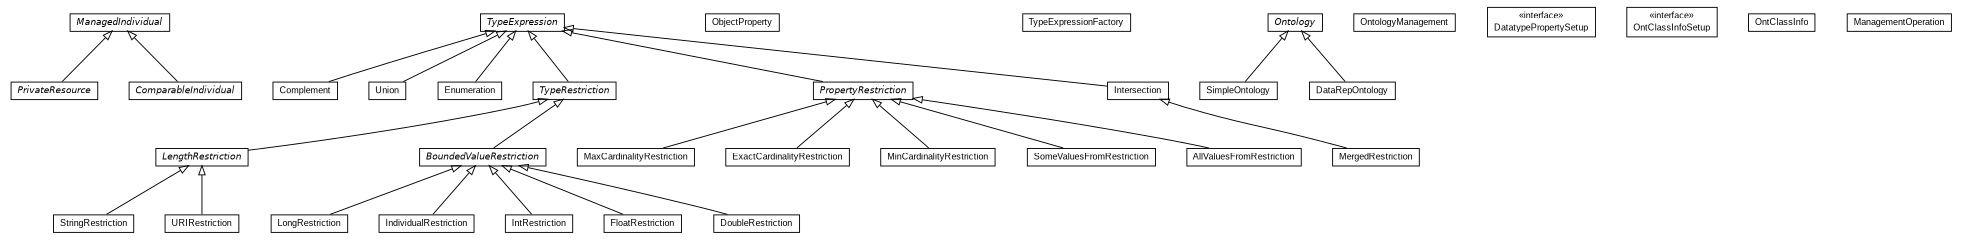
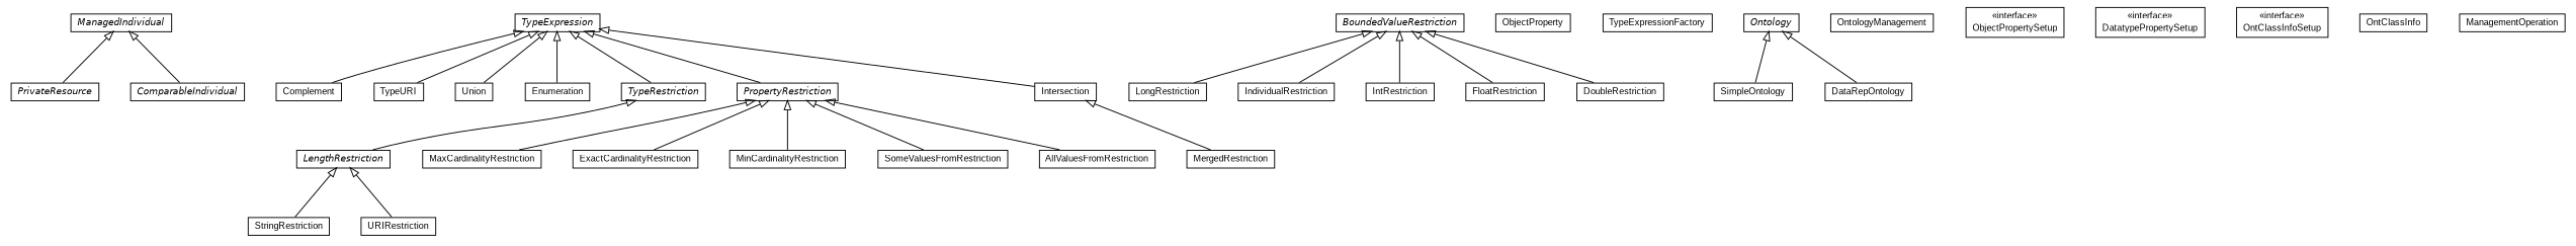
  digraph {
    fontname="Liberation Sans"
    nodesep=0.25
    ranksep=0.5
    node [fontcolor=black fontname="Liberation Sans" fontsize=10.0 shape=plaintext]
    edge [arrowtail=empty dir=back fontname="Liberation Sans" fontsize=10 headport=p labelfontname=Helvetica labelfontsize=10 tailport=p]
    n1 [label=<<table title="org.universAAL.middleware.owl.PrivateResource" border="0" cellborder="1" cellspacing="0" cellpadding="2" port="p" href="./PrivateResource.html"> 		<tr><td><table border="0" cellspacing="0" cellpadding="1"> <tr><td align="center" balign="center"><font face="Helvetica-Oblique"> PrivateResource </font></td></tr> 		</table></td></tr> 		</table>>]
    n2 [label=<<table title="org.universAAL.middleware.owl.StringRestriction" border="0" cellborder="1" cellspacing="0" cellpadding="2" port="p" href="./StringRestriction.html"> 		<tr><td><table border="0" cellspacing="0" cellpadding="1"> <tr><td align="center" balign="center"> StringRestriction </td></tr> 		</table></td></tr> 		</table>>]
    n3 [label=<<table title="org.universAAL.middleware.owl.LongRestriction" border="0" cellborder="1" cellspacing="0" cellpadding="2" port="p" href="./LongRestriction.html"> 		<tr><td><table border="0" cellspacing="0" cellpadding="1"> <tr><td align="center" balign="center"> LongRestriction </td></tr> 		</table></td></tr> 		</table>>]
    n4 [label=<<table title="org.universAAL.middleware.owl.MaxCardinalityRestriction" border="0" cellborder="1" cellspacing="0" cellpadding="2" port="p" href="./MaxCardinalityRestriction.html"> 		<tr><td><table border="0" cellspacing="0" cellpadding="1"> <tr><td align="center" balign="center"> MaxCardinalityRestriction </td></tr> 		</table></td></tr> 		</table>>]
    n5 [label=<<table title="org.universAAL.middleware.owl.Complement" border="0" cellborder="1" cellspacing="0" cellpadding="2" port="p" href="./Complement.html"> 		<tr><td><table border="0" cellspacing="0" cellpadding="1"> <tr><td align="center" balign="center"> Complement </td></tr> 		</table></td></tr> 		</table>>]
    n6 [label=<<table title="org.universAAL.middleware.owl.ObjectProperty" border="0" cellborder="1" cellspacing="0" cellpadding="2" port="p" href="./ObjectProperty.html"> 		<tr><td><table border="0" cellspacing="0" cellpadding="1"> <tr><td align="center" balign="center"> ObjectProperty </td></tr> 		</table></td></tr> 		</table>>]
+   n7 [label=<<table title="org.universAAL.middleware.owl.TypeURI" border="0" cellborder="1" cellspacing="0" cellpadding="2" port="p" href="./TypeURI.html"> 		<tr><td><table border="0" cellspacing="0" cellpadding="1"> <tr><td align="center" balign="center"> TypeURI </td></tr> 		</table></td></tr> 		</table>>]
    n8 [label=<<table title="org.universAAL.middleware.owl.ExactCardinalityRestriction" border="0" cellborder="1" cellspacing="0" cellpadding="2" port="p" href="./ExactCardinalityRestriction.html"> 		<tr><td><table border="0" cellspacing="0" cellpadding="1"> <tr><td align="center" balign="center"> ExactCardinalityRestriction </td></tr> 		</table></td></tr> 		</table>>]
    n9 [label=<<table title="org.universAAL.middleware.owl.MinCardinalityRestriction" border="0" cellborder="1" cellspacing="0" cellpadding="2" port="p" href="./MinCardinalityRestriction.html"> 		<tr><td><table border="0" cellspacing="0" cellpadding="1"> <tr><td align="center" balign="center"> MinCardinalityRestriction </td></tr> 		</table></td></tr> 		</table>>]
    n10 [label=<<table title="org.universAAL.middleware.owl.TypeExpressionFactory" border="0" cellborder="1" cellspacing="0" cellpadding="2" port="p" href="./TypeExpressionFactory.html"> 		<tr><td><table border="0" cellspacing="0" cellpadding="1"> <tr><td align="center" balign="center"> TypeExpressionFactory </td></tr> 		</table></td></tr> 		</table>>]
    n11 [label=<<table title="org.universAAL.middleware.owl.IndividualRestriction" border="0" cellborder="1" cellspacing="0" cellpadding="2" port="p" href="./IndividualRestriction.html"> 		<tr><td><table border="0" cellspacing="0" cellpadding="1"> <tr><td align="center" balign="center"> IndividualRestriction </td></tr> 		</table></td></tr> 		</table>>]
    n12 [label=<<table title="org.universAAL.middleware.owl.SimpleOntology" border="0" cellborder="1" cellspacing="0" cellpadding="2" port="p" href="./SimpleOntology.html"> 		<tr><td><table border="0" cellspacing="0" cellpadding="1"> <tr><td align="center" balign="center"> SimpleOntology </td></tr> 		</table></td></tr> 		</table>>]
    n13 [label=<<table title="org.universAAL.middleware.owl.DataRepOntology" border="0" cellborder="1" cellspacing="0" cellpadding="2" port="p" href="./DataRepOntology.html"> 		<tr><td><table border="0" cellspacing="0" cellpadding="1"> <tr><td align="center" balign="center"> DataRepOntology </td></tr> 		</table></td></tr> 		</table>>]
    n14 [label=<<table title="org.universAAL.middleware.owl.Union" border="0" cellborder="1" cellspacing="0" cellpadding="2" port="p" href="./Union.html"> 		<tr><td><table border="0" cellspacing="0" cellpadding="1"> <tr><td align="center" balign="center"> Union </td></tr> 		</table></td></tr> 		</table>>]
    n15 [label=<<table title="org.universAAL.middleware.owl.IntRestriction" border="0" cellborder="1" cellspacing="0" cellpadding="2" port="p" href="./IntRestriction.html"> 		<tr><td><table border="0" cellspacing="0" cellpadding="1"> <tr><td align="center" balign="center"> IntRestriction </td></tr> 		</table></td></tr> 		</table>>]
    n16 [label=<<table title="org.universAAL.middleware.owl.OntologyManagement" border="0" cellborder="1" cellspacing="0" cellpadding="2" port="p" href="./OntologyManagement.html"> 		<tr><td><table border="0" cellspacing="0" cellpadding="1"> <tr><td align="center" balign="center"> OntologyManagement </td></tr> 		</table></td></tr> 		</table>>]
    n17 [label=<<table title="org.universAAL.middleware.owl.FloatRestriction" border="0" cellborder="1" cellspacing="0" cellpadding="2" port="p" href="./FloatRestriction.html"> 		<tr><td><table border="0" cellspacing="0" cellpadding="1"> <tr><td align="center" balign="center"> FloatRestriction </td></tr> 		</table></td></tr> 		</table>>]
    n18 [label=<<table title="org.universAAL.middleware.owl.URIRestriction" border="0" cellborder="1" cellspacing="0" cellpadding="2" port="p" href="./URIRestriction.html"> 		<tr><td><table border="0" cellspacing="0" cellpadding="1"> <tr><td align="center" balign="center"> URIRestriction </td></tr> 		</table></td></tr> 		</table>>]
    n19 [label=<<table title="org.universAAL.middleware.owl.SomeValuesFromRestriction" border="0" cellborder="1" cellspacing="0" cellpadding="2" port="p" href="./SomeValuesFromRestriction.html"> 		<tr><td><table border="0" cellspacing="0" cellpadding="1"> <tr><td align="center" balign="center"> SomeValuesFromRestriction </td></tr> 		</table></td></tr> 		</table>>]
    n20 [label=<<table title="org.universAAL.middleware.owl.Enumeration" border="0" cellborder="1" cellspacing="0" cellpadding="2" port="p" href="./Enumeration.html"> 		<tr><td><table border="0" cellspacing="0" cellpadding="1"> <tr><td align="center" balign="center"> Enumeration </td></tr> 		</table></td></tr> 		</table>>]
    n21 [label=<<table title="org.universAAL.middleware.owl.LengthRestriction" border="0" cellborder="1" cellspacing="0" cellpadding="2" port="p" href="./LengthRestriction.html"> 		<tr><td><table border="0" cellspacing="0" cellpadding="1"> <tr><td align="center" balign="center"><font face="Helvetica-Oblique"> LengthRestriction </font></td></tr> 		</table></td></tr> 		</table>>]
    n22 [label=<<table title="org.universAAL.middleware.owl.TypeRestriction" border="0" cellborder="1" cellspacing="0" cellpadding="2" port="p" href="./TypeRestriction.html"> 		<tr><td><table border="0" cellspacing="0" cellpadding="1"> <tr><td align="center" balign="center"><font face="Helvetica-Oblique"> TypeRestriction </font></td></tr> 		</table></td></tr> 		</table>>]
    n23 [label=<<table title="org.universAAL.middleware.owl.BoundedValueRestriction" border="0" cellborder="1" cellspacing="0" cellpadding="2" port="p" href="./BoundedValueRestriction.html"> 		<tr><td><table border="0" cellspacing="0" cellpadding="1"> <tr><td align="center" balign="center"><font face="Helvetica-Oblique"> BoundedValueRestriction </font></td></tr> 		</table></td></tr> 		</table>>]
    n24 [label=<<table title="org.universAAL.middleware.owl.DoubleRestriction" border="0" cellborder="1" cellspacing="0" cellpadding="2" port="p" href="./DoubleRestriction.html"> 		<tr><td><table border="0" cellspacing="0" cellpadding="1"> <tr><td align="center" balign="center"> DoubleRestriction </td></tr> 		</table></td></tr> 		</table>>]
    n25 [label=<<table title="org.universAAL.middleware.owl.AllValuesFromRestriction" border="0" cellborder="1" cellspacing="0" cellpadding="2" port="p" href="./AllValuesFromRestriction.html"> 		<tr><td><table border="0" cellspacing="0" cellpadding="1"> <tr><td align="center" balign="center"> AllValuesFromRestriction </td></tr> 		</table></td></tr> 		</table>>]
+   n26 [label=<<table title="org.universAAL.middleware.owl.ObjectPropertySetup" border="0" cellborder="1" cellspacing="0" cellpadding="2" port="p" href="./ObjectPropertySetup.html"> 		<tr><td><table border="0" cellspacing="0" cellpadding="1"> <tr><td align="center" balign="center"> &#171;interface&#187; </td></tr> <tr><td align="center" balign="center"> ObjectPropertySetup </td></tr> 		</table></td></tr> 		</table>>]
    n27 [label=<<table title="org.universAAL.middleware.owl.DatatypePropertySetup" border="0" cellborder="1" cellspacing="0" cellpadding="2" port="p" href="./DatatypePropertySetup.html"> 		<tr><td><table border="0" cellspacing="0" cellpadding="1"> <tr><td align="center" balign="center"> &#171;interface&#187; </td></tr> <tr><td align="center" balign="center"> DatatypePropertySetup </td></tr> 		</table></td></tr> 		</table>>]
    n28 [label=<<table title="org.universAAL.middleware.owl.PropertyRestriction" border="0" cellborder="1" cellspacing="0" cellpadding="2" port="p" href="./PropertyRestriction.html"> 		<tr><td><table border="0" cellspacing="0" cellpadding="1"> <tr><td align="center" balign="center"><font face="Helvetica-Oblique"> PropertyRestriction </font></td></tr> 		</table></td></tr> 		</table>>]
    n29 [label=<<table title="org.universAAL.middleware.owl.Ontology" border="0" cellborder="1" cellspacing="0" cellpadding="2" port="p" href="./Ontology.html"> 		<tr><td><table border="0" cellspacing="0" cellpadding="1"> <tr><td align="center" balign="center"><font face="Helvetica-Oblique"> Ontology </font></td></tr> 		</table></td></tr> 		</table>>]
    n30 [label=<<table title="org.universAAL.middleware.owl.OntClassInfoSetup" border="0" cellborder="1" cellspacing="0" cellpadding="2" port="p" href="./OntClassInfoSetup.html"> 		<tr><td><table border="0" cellspacing="0" cellpadding="1"> <tr><td align="center" balign="center"> &#171;interface&#187; </td></tr> <tr><td align="center" balign="center"> OntClassInfoSetup </td></tr> 		</table></td></tr> 		</table>>]
    n31 [label=<<table title="org.universAAL.middleware.owl.TypeExpression" border="0" cellborder="1" cellspacing="0" cellpadding="2" port="p" href="./TypeExpression.html"> 		<tr><td><table border="0" cellspacing="0" cellpadding="1"> <tr><td align="center" balign="center"><font face="Helvetica-Oblique"> TypeExpression </font></td></tr> 		</table></td></tr> 		</table>>]
    n32 [label=<<table title="org.universAAL.middleware.owl.Intersection" border="0" cellborder="1" cellspacing="0" cellpadding="2" port="p" href="./Intersection.html"> 		<tr><td><table border="0" cellspacing="0" cellpadding="1"> <tr><td align="center" balign="center"> Intersection </td></tr> 		</table></td></tr> 		</table>>]
    n33 [label=<<table title="org.universAAL.middleware.owl.MergedRestriction" border="0" cellborder="1" cellspacing="0" cellpadding="2" port="p" href="./MergedRestriction.html"> 		<tr><td><table border="0" cellspacing="0" cellpadding="1"> <tr><td align="center" balign="center"> MergedRestriction </td></tr> 		</table></td></tr> 		</table>>]
    n34 [label=<<table title="org.universAAL.middleware.owl.OntClassInfo" border="0" cellborder="1" cellspacing="0" cellpadding="2" port="p" href="./OntClassInfo.html"> 		<tr><td><table border="0" cellspacing="0" cellpadding="1"> <tr><td align="center" balign="center"> OntClassInfo </td></tr> 		</table></td></tr> 		</table>>]
    n35 [label=<<table title="org.universAAL.middleware.owl.OntClassInfo.ManagementOperation" border="0" cellborder="1" cellspacing="0" cellpadding="2" port="p" href="./OntClassInfo.ManagementOperation.html"> 		<tr><td><table border="0" cellspacing="0" cellpadding="1"> <tr><td align="center" balign="center"> ManagementOperation </td></tr> 		</table></td></tr> 		</table>>]
    n36 [label=<<table title="org.universAAL.middleware.owl.ManagedIndividual" border="0" cellborder="1" cellspacing="0" cellpadding="2" port="p" href="./ManagedIndividual.html"> 		<tr><td><table border="0" cellspacing="0" cellpadding="1"> <tr><td align="center" balign="center"><font face="Helvetica-Oblique"> ManagedIndividual </font></td></tr> 		</table></td></tr> 		</table>>]
    n37 [label=<<table title="org.universAAL.middleware.owl.ComparableIndividual" border="0" cellborder="1" cellspacing="0" cellpadding="2" port="p" href="./ComparableIndividual.html"> 		<tr><td><table border="0" cellspacing="0" cellpadding="1"> <tr><td align="center" balign="center"><font face="Helvetica-Oblique"> ComparableIndividual </font></td></tr> 		</table></td></tr> 		</table>>]
    n21 -> n2
    n21 -> n18
    n22 -> n21
-   n22 -> n23
    n23 -> n3
    n23 -> n11
    n23 -> n15
    n23 -> n17
    n23 -> n24
    n28 -> n4
    n28 -> n8
    n28 -> n9
    n28 -> n19
    n28 -> n25
    n29 -> n12
    n29 -> n13
    n31 -> n5
+   n31 -> n7
    n31 -> n14
    n31 -> n20
    n31 -> n22
    n31 -> n28
    n31 -> n32
    n32 -> n33
    n36 -> n1
    n36 -> n37
  }
